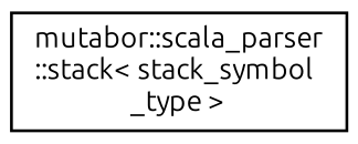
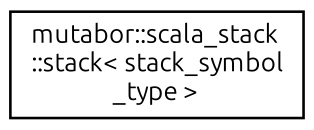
  digraph {
    rankdir=LR
    fontname=Ubuntu
-   n1 [color=black fillcolor=white fontname=Ubuntu fontsize=10 height=0.2 label="mutabor::scala_parser\l::stack\< stack_symbol\l_type \>" shape=record style=filled width=0.4]
+   n1 [color=black fillcolor=white fontname=Ubuntu fontsize=10 height=0.2 label="mutabor::scala_stack\l::stack\< stack_symbol\l_type \>" shape=record style=filled width=0.4]
  }
